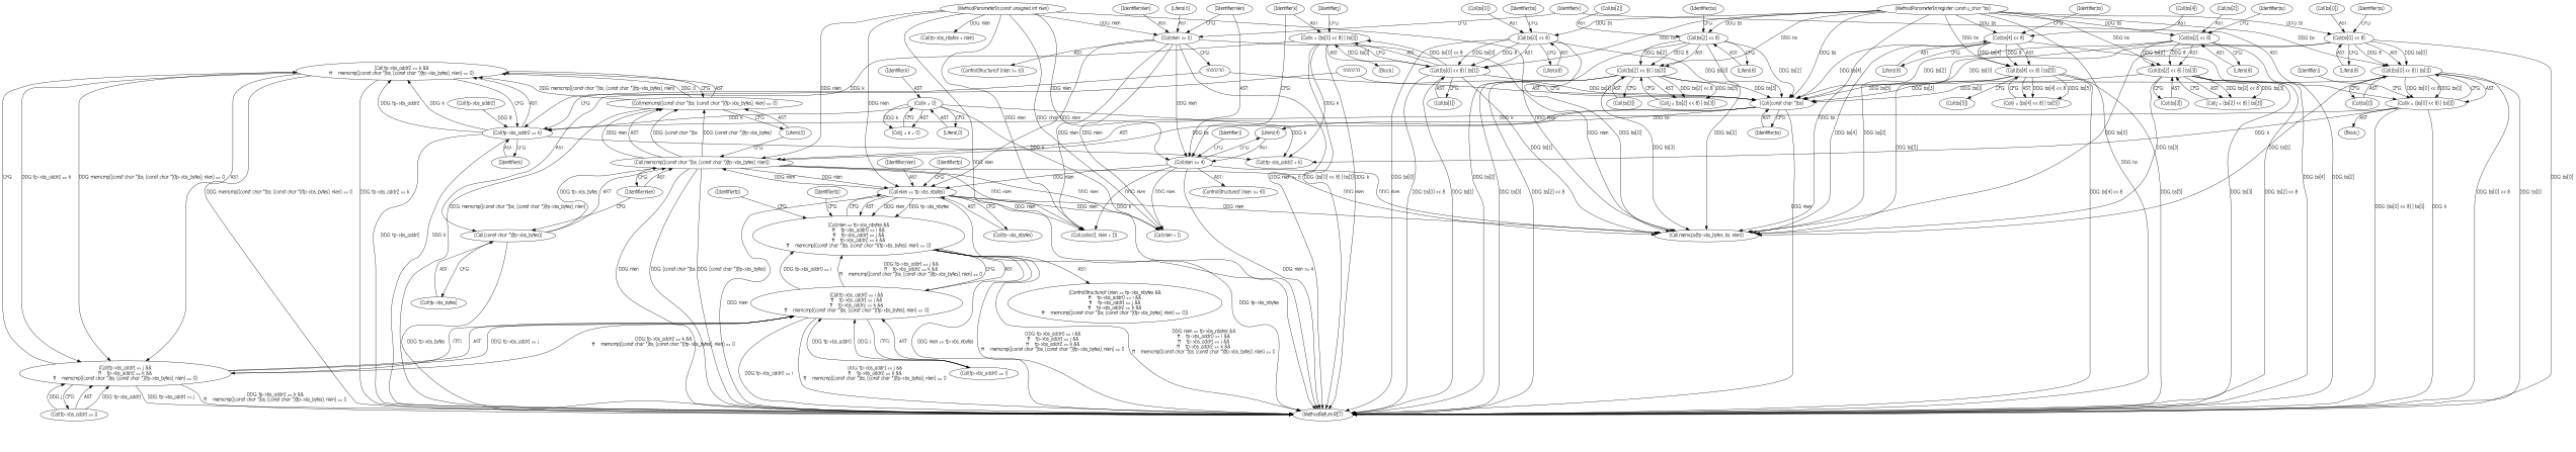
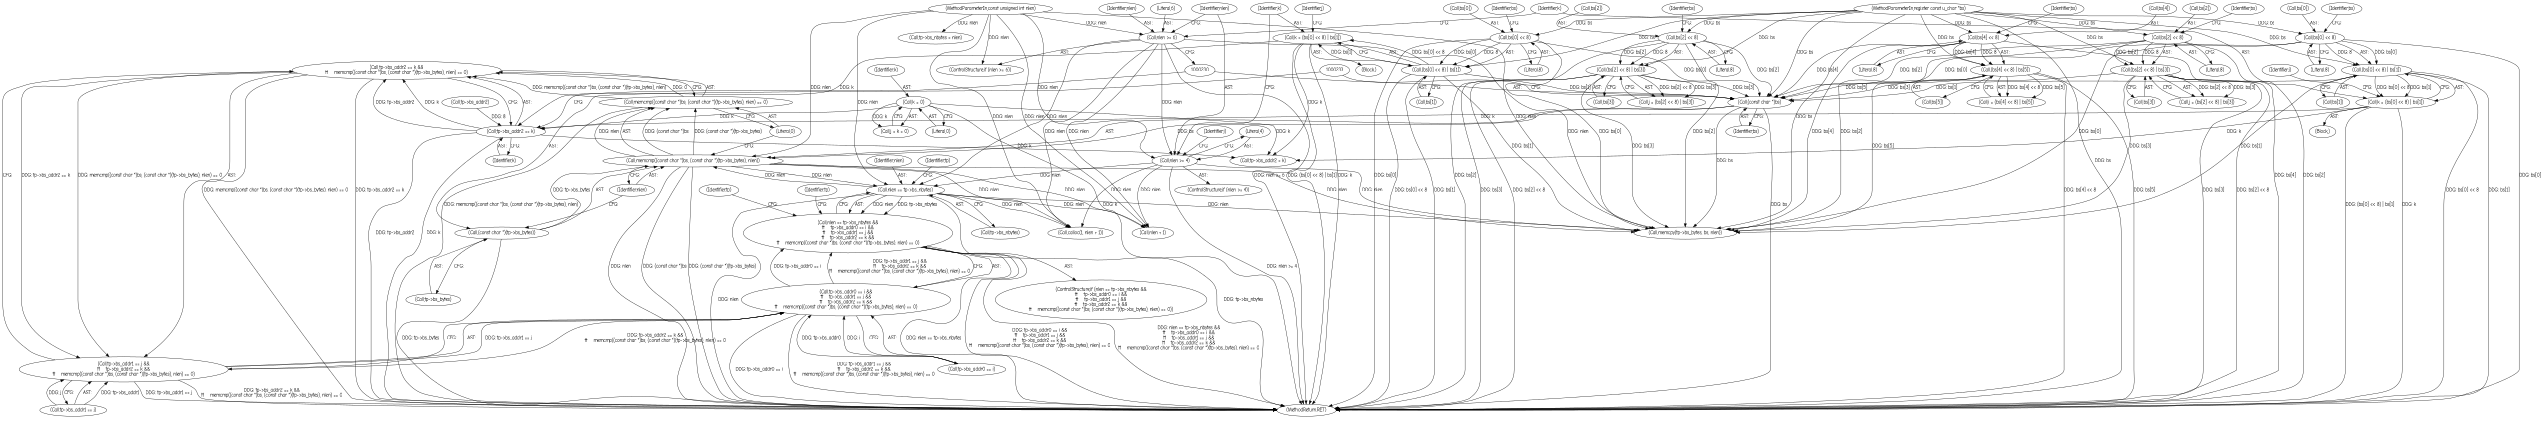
  digraph {
    fontname="Comic Neue"
    node [fontname="Comic Neue"]
    edge [fontname="Comic Neue"]
    n1 [label="(Call,tp->bs_addr2 == k &&\n\t\t    memcmp((const char *)bs, (const char *)(tp->bs_bytes), nlen) == 0)"]
    n2 [label="(Call,tp->bs_addr2 == k)"]
    n3 [label="(Call,memcmp((const char *)bs, (const char *)(tp->bs_bytes), nlen) == 0)"]
    n4 [label="(Call,tp->bs_addr1 == j &&\n\t\t    tp->bs_addr2 == k &&\n\t\t    memcmp((const char *)bs, (const char *)(tp->bs_bytes), nlen) == 0)"]
    n5 [label="(MethodReturn,RET)"]
    n6 [label="(Call,tp->bs_addr2 = k)"]
    n7 [label="(Identifier,k)"]
    n8 [label="(Literal,0)"]
    n9 [label="(Call,tp->bs_addr0 == i &&\n\t\t    tp->bs_addr1 == j &&\n\t\t    tp->bs_addr2 == k &&\n\t\t    memcmp((const char *)bs, (const char *)(tp->bs_bytes), nlen) == 0)"]
    n10 [label="(Call,tp->bs_addr1 == j)"]
    n11 [label="(Call,k = 0)"]
    n12 [label="(Literal,0)"]
    n13 [label="(Call,j = k = 0)"]
    n14 [label="(Call,k = (bs[0] << 8) | bs[1])"]
    n15 [label="(Call,(bs[0] << 8) | bs[1])"]
    n16 [label="(Block,)"]
    n17 [label="(Call,(const char *)bs)"]
    n18 [label="(Call,memcpy(tp->bs_bytes, bs, nlen))"]
    n19 [label="(Call,bs[1])"]
    n20 [label="(Call,memcmp((const char *)bs, (const char *)(tp->bs_bytes), nlen))"]
    n21 [label="(Identifier,bs)"]
    n22 [label="(Call,bs[0] << 8)"]
    n23 [label="(Literal,8)"]
    n24 [label="(MethodParameterIn,register const u_char *bs)"]
    n25 [label="(Call,(bs[0] << 8) | bs[1])"]
    n26 [label="(Call,bs[0] << 8)"]
    n27 [label="(Call,bs[2] << 8)"]
    n28 [label="(Call,(bs[2] << 8) | bs[3])"]
    n29 [label="(Call,bs[4] << 8)"]
    n30 [label="(Call,bs[2] << 8)"]
    n31 [label="(Call,(bs[4] << 8) | bs[5])"]
    n32 [label="(Call,(bs[2] << 8) | bs[3])"]
    n33 [label="(Call,k = (bs[0] << 8) | bs[1])"]
    n34 [label="(Call,bs[1])"]
    n35 [label="(Literal,8)"]
    n36 [label="(Literal,8)"]
    n37 [label="(Call,bs[3])"]
    n38 [label="(Call,j = (bs[2] << 8) | bs[3])"]
    n39 [label="(Literal,8)"]
    n40 [label="(Literal,8)"]
    n41 [label="(Call,i = (bs[4] << 8) | bs[5])"]
    n42 [label="(Call,bs[5])"]
    n43 [label="(Call,j = (bs[2] << 8) | bs[3])"]
    n44 [label="(Call,bs[3])"]
    n45 [label="(Block,)"]
    n46 [label="(Call,nlen == tp->bs_nbytes)"]
    n47 [label="(Call,nlen + 1)"]
    n48 [label="(Identifier,nlen)"]
    n49 [label="(Call,calloc(1, nlen + 1))"]
    n50 [label="(Call,nlen == tp->bs_nbytes &&\n\t\t    tp->bs_addr0 == i &&\n\t\t    tp->bs_addr1 == j &&\n\t\t    tp->bs_addr2 == k &&\n\t\t    memcmp((const char *)bs, (const char *)(tp->bs_bytes), nlen) == 0)"]
    n51 [label="(Call,tp->bs_nbytes)"]
    n52 [label="(Call,(const char *)(tp->bs_bytes))"]
    n53 [label="(Call,tp->bs_bytes)"]
    n54 [label="(ControlStructure,if (nlen == tp->bs_nbytes &&\n\t\t    tp->bs_addr0 == i &&\n\t\t    tp->bs_addr1 == j &&\n\t\t    tp->bs_addr2 == k &&\n\t\t    memcmp((const char *)bs, (const char *)(tp->bs_bytes), nlen) == 0))"]
    n55 [label="(Call,nlen >= 4)"]
    n56 [label="(ControlStructure,if (nlen >= 4))"]
    n57 [label="(Literal,4)"]
    n58 [label="(Call,nlen >= 6)"]
    n59 [label="(ControlStructure,if (nlen >= 6))"]
    1000230
    n61 [label="(Literal,6)"]
    n62 [label="(MethodParameterIn,const unsigned int nlen)"]
    n63 [label="(Call,tp->bs_nbytes = nlen)"]
    n64 [label="(Call,tp->bs_addr0 == i)"]
    n65 [label="(Call,bs[2])"]
    n66 [label="(Identifier,tp)"]
    n67 [label="(Identifier,bs)"]
    n68 [label="(Identifier,j)"]
    n69 [label="(Identifier,k)"]
    n70 [label="(Call,bs[0])"]
    n71 [label="(Identifier,tp)"]
    n72 [label="(Identifier,k)"]
    n73 [label="(Identifier,bs)"]
    n74 [label="(Identifier,bs)"]
    n75 [label="(Identifier,k)"]
    n76 [label="(Identifier,nlen)"]
    n77 [label="(Identifier,nlen)"]
    n78 [label="(Identifier,j)"]
    n79 [label="(Identifier,bs)"]
    n80 [label="(Identifier,tp)"]
    n81 [label="(Identifier,nlen)"]
    n82 [label="(Call,bs[2])"]
    n83 [label="(Call,bs[4])"]
    n84 [label="(Identifier,bs)"]
    n85 [label="(Call,bs[0])"]
    n86 [label="(Identifier,i)"]
    n87 [label="(Call,tp->bs_addr2)"]
    1000233
    n1 -> n2 [label="CFG: "]
    n1 -> n3 [label="CFG: "]
    n1 -> n4 [label="AST: "]
    n1 -> n4 [label="DDG: tp->bs_addr2 == k"]
    n1 -> n4 [label="DDG: memcmp((const char *)bs, (const char *)(tp->bs_bytes), nlen) == 0"]
    n1 -> n5 [label="DDG: memcmp((const char *)bs, (const char *)(tp->bs_bytes), nlen) == 0"]
    n1 -> n5 [label="DDG: tp->bs_addr2 == k"]
    n2 -> n1 [label="AST: "]
    n2 -> n1 [label="DDG: tp->bs_addr2"]
    n2 -> n1 [label="DDG: k"]
    n2 -> n5 [label="DDG: tp->bs_addr2"]
    n2 -> n5 [label="DDG: k"]
    n2 -> n6 [label="DDG: k"]
    n2 -> n7 [label="CFG: "]
    n3 -> n1 [label="AST: "]
    n3 -> n1 [label="DDG: memcmp((const char *)bs, (const char *)(tp->bs_bytes), nlen)"]
    n3 -> n1 [label="DDG: 0"]
    n3 -> n5 [label="DDG: memcmp((const char *)bs, (const char *)(tp->bs_bytes), nlen)"]
    n3 -> n8 [label="CFG: "]
    n4 -> n1 [label="CFG: "]
    n4 -> n5 [label="DDG: tp->bs_addr2 == k &&\n\t\t    memcmp((const char *)bs, (const char *)(tp->bs_bytes), nlen) == 0"]
    n4 -> n5 [label="DDG: tp->bs_addr1 == j"]
    n4 -> n9 [label="AST: "]
    n4 -> n9 [label="DDG: tp->bs_addr1 == j"]
    n4 -> n9 [label="DDG: tp->bs_addr2 == k &&\n\t\t    memcmp((const char *)bs, (const char *)(tp->bs_bytes), nlen) == 0"]
    n4 -> n10 [label="CFG: "]
    n7 -> n2 [label="AST: "]
    n8 -> n3 [label="AST: "]
    n8 -> n20 [label="CFG: "]
    n9 -> n4 [label="CFG: "]
    n9 -> n5 [label="DDG: tp->bs_addr0 == i"]
    n9 -> n5 [label="DDG: tp->bs_addr1 == j &&\n\t\t    tp->bs_addr2 == k &&\n\t\t    memcmp((const char *)bs, (const char *)(tp->bs_bytes), nlen) == 0"]
    n9 -> n50 [label="AST: "]
    n9 -> n50 [label="DDG: tp->bs_addr0 == i"]
    n9 -> n50 [label="DDG: tp->bs_addr1 == j &&\n\t\t    tp->bs_addr2 == k &&\n\t\t    memcmp((const char *)bs, (const char *)(tp->bs_bytes), nlen) == 0"]
    n9 -> n64 [label="CFG: "]
    n10 -> n4 [label="AST: "]
    n10 -> n4 [label="DDG: tp->bs_addr1"]
    n10 -> n4 [label="DDG: j"]
    n11 -> n2 [label="DDG: k"]
    n11 -> n5 [label="DDG: k"]
    n11 -> n6 [label="DDG: k"]
    n11 -> n12 [label="CFG: "]
    n11 -> n13 [label="AST: "]
    n11 -> n13 [label="DDG: k"]
    n12 -> n11 [label="AST: "]
    n13 -> n11 [label="CFG: "]
    n14 -> n2 [label="DDG: k"]
    n14 -> n5 [label="DDG: k"]
    n14 -> n5 [label="DDG: (bs[0] << 8) | bs[1]"]
    n14 -> n6 [label="DDG: k"]
    n14 -> n15 [label="CFG: "]
    n14 -> n16 [label="AST: "]
    n15 -> n5 [label="DDG: bs[0] << 8"]
    n15 -> n5 [label="DDG: bs[1]"]
    n15 -> n14 [label="AST: "]
    n15 -> n14 [label="DDG: bs[0] << 8"]
    n15 -> n14 [label="DDG: bs[1]"]
    n15 -> n17 [label="DDG: bs[1]"]
    n15 -> n18 [label="DDG: bs[1]"]
    n15 -> n19 [label="CFG: "]
-   n17 -> n5 [label="DDG: nlen"]
-   n17 -> n57 [label="DDG: bs"]
+   n17 -> n5 [label="DDG: bs"]
+   n17 -> n18 [label="DDG: bs"]
    n17 -> n20 [label="AST: "]
    n17 -> n20 [label="DDG: bs"]
    n17 -> n21 [label="CFG: "]
    n19 -> n15 [label="AST: "]
    n20 -> n3 [label="AST: "]
    n20 -> n3 [label="DDG: (const char *)bs"]
    n20 -> n3 [label="DDG: (const char *)(tp->bs_bytes)"]
    n20 -> n3 [label="DDG: nlen"]
    n20 -> n5 [label="DDG: (const char *)(tp->bs_bytes)"]
    n20 -> n5 [label="DDG: nlen"]
    n20 -> n5 [label="DDG: (const char *)bs"]
    n20 -> n18 [label="DDG: nlen"]
    n20 -> n46 [label="DDG: nlen"]
    n20 -> n47 [label="DDG: nlen"]
    n20 -> n48 [label="CFG: "]
    n20 -> n49 [label="DDG: nlen"]
    n21 -> n17 [label="AST: "]
    n22 -> n5 [label="DDG: bs[0]"]
    n22 -> n15 [label="AST: "]
    n22 -> n15 [label="DDG: bs[0]"]
    n22 -> n15 [label="DDG: 8"]
    n22 -> n17 [label="DDG: bs[0]"]
    n22 -> n18 [label="DDG: bs[0]"]
    n22 -> n23 [label="CFG: "]
    n23 -> n22 [label="AST: "]
    n24 -> n5 [label="DDG: bs"]
    n24 -> n15 [label="DDG: bs"]
    n24 -> n17 [label="DDG: bs"]
    n24 -> n18 [label="DDG: bs"]
    n24 -> n22 [label="DDG: bs"]
    n24 -> n25 [label="DDG: bs"]
    n24 -> n26 [label="DDG: bs"]
    n24 -> n27 [label="DDG: bs"]
    n24 -> n28 [label="DDG: bs"]
    n24 -> n29 [label="DDG: bs"]
    n24 -> n30 [label="DDG: bs"]
    n24 -> n31 [label="DDG: bs"]
    n24 -> n32 [label="DDG: bs"]
    n25 -> n5 [label="DDG: bs[0] << 8"]
    n25 -> n5 [label="DDG: bs[1]"]
    n25 -> n17 [label="DDG: bs[1]"]
    n25 -> n18 [label="DDG: bs[1]"]
    n25 -> n33 [label="AST: "]
    n25 -> n33 [label="DDG: bs[0] << 8"]
    n25 -> n33 [label="DDG: bs[1]"]
    n25 -> n34 [label="CFG: "]
    n26 -> n5 [label="DDG: bs[0]"]
    n26 -> n17 [label="DDG: bs[0]"]
    n26 -> n18 [label="DDG: bs[0]"]
    n26 -> n25 [label="AST: "]
    n26 -> n25 [label="DDG: bs[0]"]
    n26 -> n25 [label="DDG: 8"]
    n26 -> n35 [label="CFG: "]
    n27 -> n5 [label="DDG: bs[2]"]
    n27 -> n17 [label="DDG: bs[2]"]
    n27 -> n18 [label="DDG: bs[2]"]
    n27 -> n28 [label="AST: "]
    n27 -> n28 [label="DDG: bs[2]"]
    n27 -> n28 [label="DDG: 8"]
    n27 -> n36 [label="CFG: "]
    n28 -> n5 [label="DDG: bs[3]"]
    n28 -> n5 [label="DDG: bs[2] << 8"]
    n28 -> n17 [label="DDG: bs[3]"]
    n28 -> n18 [label="DDG: bs[3]"]
    n28 -> n37 [label="CFG: "]
    n28 -> n38 [label="AST: "]
    n28 -> n38 [label="DDG: bs[2] << 8"]
    n28 -> n38 [label="DDG: bs[3]"]
    n29 -> n5 [label="DDG: bs[4]"]
    n29 -> n17 [label="DDG: bs[4]"]
    n29 -> n18 [label="DDG: bs[4]"]
    n29 -> n31 [label="AST: "]
    n29 -> n31 [label="DDG: bs[4]"]
    n29 -> n31 [label="DDG: 8"]
    n29 -> n39 [label="CFG: "]
    n30 -> n5 [label="DDG: bs[2]"]
    n30 -> n17 [label="DDG: bs[2]"]
    n30 -> n18 [label="DDG: bs[2]"]
    n30 -> n32 [label="AST: "]
    n30 -> n32 [label="DDG: bs[2]"]
    n30 -> n32 [label="DDG: 8"]
    n30 -> n40 [label="CFG: "]
    n31 -> n5 [label="DDG: bs[4] << 8"]
    n31 -> n5 [label="DDG: bs[5]"]
    n31 -> n17 [label="DDG: bs[5]"]
    n31 -> n18 [label="DDG: bs[5]"]
    n31 -> n41 [label="AST: "]
    n31 -> n41 [label="DDG: bs[4] << 8"]
    n31 -> n41 [label="DDG: bs[5]"]
    n31 -> n42 [label="CFG: "]
    n32 -> n5 [label="DDG: bs[3]"]
    n32 -> n5 [label="DDG: bs[2] << 8"]
    n32 -> n17 [label="DDG: bs[3]"]
    n32 -> n18 [label="DDG: bs[3]"]
    n32 -> n43 [label="AST: "]
    n32 -> n43 [label="DDG: bs[2] << 8"]
    n32 -> n43 [label="DDG: bs[3]"]
    n32 -> n44 [label="CFG: "]
    n33 -> n2 [label="DDG: k"]
    n33 -> n5 [label="DDG: (bs[0] << 8) | bs[1]"]
    n33 -> n5 [label="DDG: k"]
    n33 -> n6 [label="DDG: k"]
    n33 -> n25 [label="CFG: "]
    n33 -> n45 [label="AST: "]
    n34 -> n25 [label="AST: "]
    n35 -> n26 [label="AST: "]
    n36 -> n27 [label="AST: "]
    n37 -> n28 [label="AST: "]
    n38 -> n28 [label="CFG: "]
    n39 -> n29 [label="AST: "]
    n40 -> n30 [label="AST: "]
    n41 -> n31 [label="CFG: "]
+   n42 -> n31 [label="AST: "]
    n43 -> n32 [label="CFG: "]
    n44 -> n32 [label="AST: "]
    n46 -> n5 [label="DDG: tp->bs_nbytes"]
    n46 -> n5 [label="DDG: nlen"]
    n46 -> n18 [label="DDG: nlen"]
    n46 -> n20 [label="DDG: nlen"]
    n46 -> n47 [label="DDG: nlen"]
    n46 -> n49 [label="DDG: nlen"]
    n46 -> n50 [label="AST: "]
    n46 -> n50 [label="DDG: nlen"]
    n46 -> n50 [label="DDG: tp->bs_nbytes"]
    n46 -> n51 [label="CFG: "]
    n48 -> n20 [label="AST: "]
    n48 -> n52 [label="CFG: "]
    n50 -> n5 [label="DDG: nlen == tp->bs_nbytes"]
    n50 -> n5 [label="DDG: tp->bs_addr0 == i &&\n\t\t    tp->bs_addr1 == j &&\n\t\t    tp->bs_addr2 == k &&\n\t\t    memcmp((const char *)bs, (const char *)(tp->bs_bytes), nlen) == 0"]
    n50 -> n5 [label="DDG: nlen == tp->bs_nbytes &&\n\t\t    tp->bs_addr0 == i &&\n\t\t    tp->bs_addr1 == j &&\n\t\t    tp->bs_addr2 == k &&\n\t\t    memcmp((const char *)bs, (const char *)(tp->bs_bytes), nlen) == 0"]
    n50 -> n9 [label="CFG: "]
    n50 -> n46 [label="CFG: "]
    n50 -> n54 [label="AST: "]
    n51 -> n46 [label="AST: "]
    n52 -> n5 [label="DDG: tp->bs_bytes"]
    n52 -> n20 [label="AST: "]
    n52 -> n20 [label="DDG: tp->bs_bytes"]
    n52 -> n53 [label="CFG: "]
    n53 -> n52 [label="AST: "]
    n55 -> n5 [label="DDG: nlen >= 4"]
    n55 -> n18 [label="DDG: nlen"]
    n55 -> n46 [label="DDG: nlen"]
    n55 -> n47 [label="DDG: nlen"]
    n55 -> n49 [label="DDG: nlen"]
    n55 -> n56 [label="AST: "]
    n55 -> n57 [label="CFG: "]
    n57 -> n55 [label="AST: "]
    n58 -> n5 [label="DDG: nlen >= 6"]
    n58 -> n18 [label="DDG: nlen"]
    n58 -> n46 [label="DDG: nlen"]
    n58 -> n47 [label="DDG: nlen"]
    n58 -> n49 [label="DDG: nlen"]
    n58 -> n55 [label="DDG: nlen"]
    n58 -> n59 [label="AST: "]
    n58 -> 1000230 [label="CFG: "]
    1000230 -> n2 [label="CFG: "]
    1000230 -> n17 [label="AST: "]
    n61 -> n58 [label="AST: "]
-   n62 -> n5 [label="DDG: nlen"]
+   n62 -> n59 [label="DDG: nlen"]
    n62 -> n18 [label="DDG: nlen"]
    n62 -> n20 [label="DDG: nlen"]
    n62 -> n46 [label="DDG: nlen"]
-   n62 -> n47 [label="DDG: char"]
+   n62 -> n47 [label="DDG: nlen"]
    n62 -> n49 [label="DDG: nlen"]
    n62 -> n55 [label="DDG: nlen"]
    n62 -> n58 [label="DDG: nlen"]
    n62 -> n63 [label="DDG: nlen"]
    n64 -> n9 [label="AST: "]
    n64 -> n9 [label="DDG: tp->bs_addr0"]
    n64 -> n9 [label="DDG: i"]
    n65 -> n30 [label="AST: "]
    n66 -> n50 [label="CFG: "]
    n67 -> n30 [label="CFG: "]
    n68 -> n14 [label="CFG: "]
    n69 -> n33 [label="AST: "]
    n69 -> n55 [label="CFG: "]
    n70 -> n22 [label="AST: "]
    n71 -> n46 [label="CFG: "]
    n72 -> n14 [label="AST: "]
    n72 -> n58 [label="CFG: "]
    n73 -> n27 [label="CFG: "]
    n74 -> n22 [label="CFG: "]
    n75 -> n11 [label="AST: "]
    n76 -> n46 [label="AST: "]
    n77 -> n58 [label="AST: "]
    n78 -> n33 [label="CFG: "]
    n79 -> n26 [label="CFG: "]
    n80 -> n50 [label="CFG: "]
    n81 -> n55 [label="AST: "]
    n81 -> n58 [label="CFG: "]
    n82 -> n27 [label="AST: "]
    n83 -> n29 [label="AST: "]
    n84 -> n29 [label="CFG: "]
    n85 -> n26 [label="AST: "]
    n86 -> n55 [label="CFG: "]
    n87 -> n2 [label="DDG: 8"]
    1000233 -> n17 [label="CFG: "]
    1000233 -> n52 [label="AST: "]
  }
